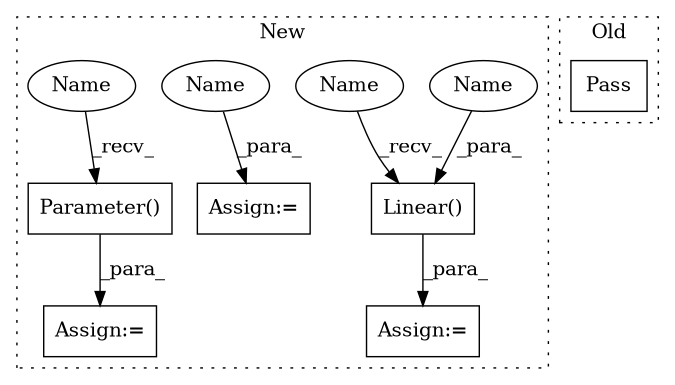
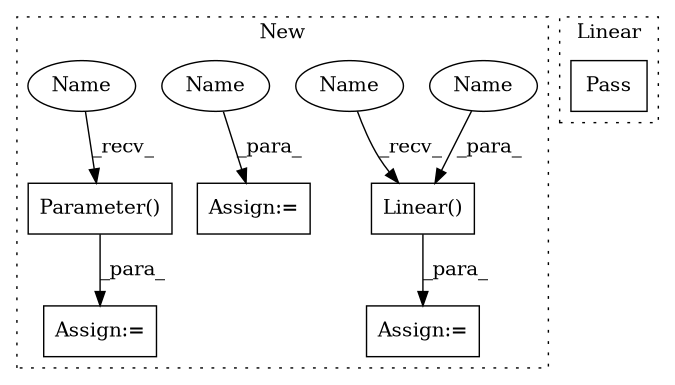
  digraph {
    node [a=87 l=3 shape=box]
    n1 [a=75 l="13,1" label="Parameter()" s="4828,4863"]
    n2 [a=75 l="10,1" label="Linear()" s="4508,4542"]
    n3 [a=68 label="Assign:=" s=4429]
    n4 [a=68 label="Assign:=" s=4825]
    n5 [a=68 label="Assign:=" s=4505]
    n6 [l=11 label=Name s=4518 shape=ellipse]
    n7 [l=11 label=Name s=4432 shape=ellipse]
    n8 [l=2 label=Name s=4508 shape=ellipse]
    n9 [l=2 label=Name s=4828 shape=ellipse]
    n10 [a=62 l=4 label=Pass s=422]
    subgraph cluster_1 {
      label=New
      style=dotted
      n1
      n2
      n3
      n4
      n5
      n6
      n7
      n8
      n9
    }
    subgraph cluster_2 {
-     label=Old
+     label=Linear
      style=dotted
      n10
    }
    n1 -> n4 [label=_para_]
    n2 -> n5 [label=_para_]
    n6 -> n2 [label=_para_]
    n7 -> n3 [label=_para_]
    n8 -> n2 [label=_recv_]
    n9 -> n1 [label=_recv_]
  }
